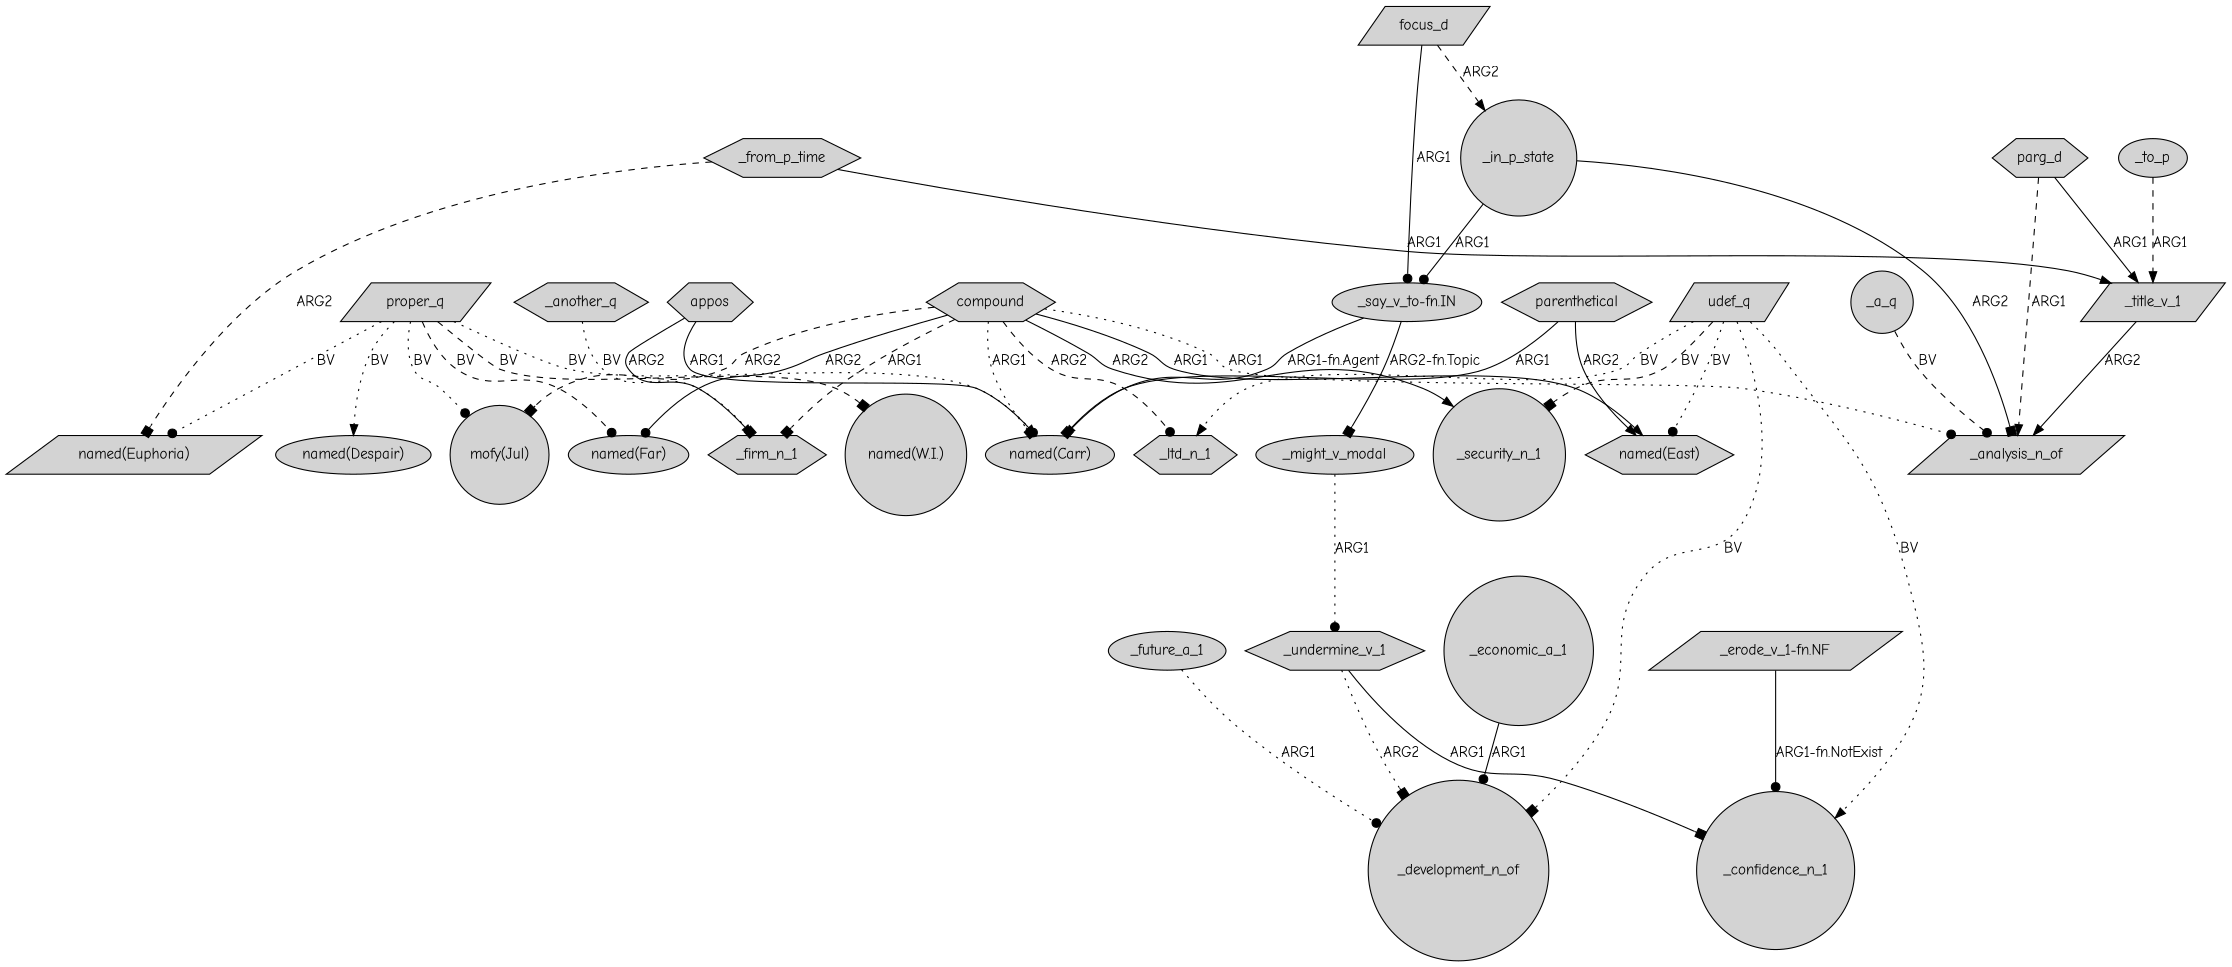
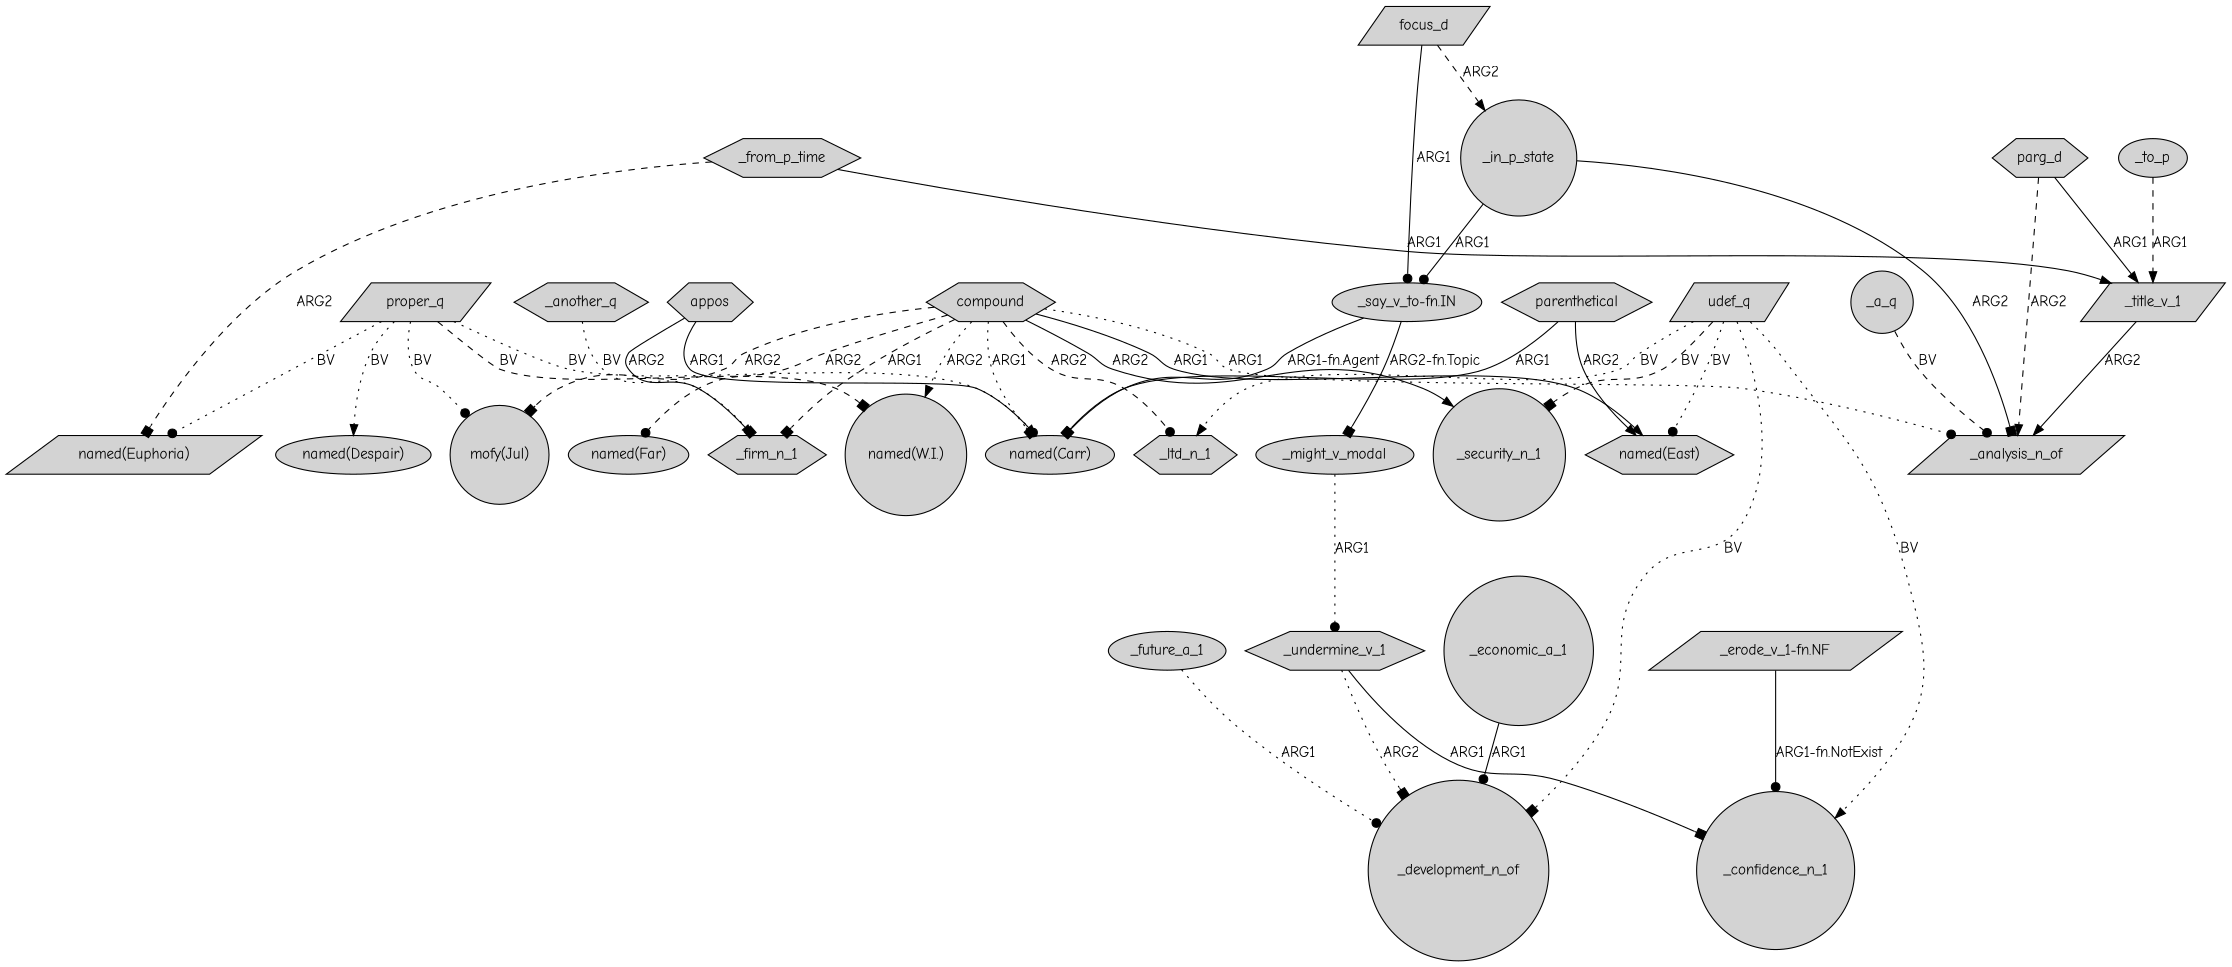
  digraph {
    fontname="Comic Neue"
    node [fontname="Comic Neue" shape=hexagon style=filled]
    edge [arrowhead=normal fontname="Comic Neue" style=solid]
    _another_q
    _firm_n_1
    _title_v_1 [shape=parallelogram]
    parg_d
    _analysis_n_of [shape=parallelogram]
    proper_q [shape=parallelogram]
    "mofy(Jul)" [shape=circle]
    "named(Carr)" [shape=ellipse]
    "named(Far)" [shape=ellipse]
    "named(W.I.)" [shape=circle]
    "named(Euphoria)" [shape=parallelogram]
    "named(Despair)" [shape=ellipse]
    _in_p_state [shape=circle]
    "_say_v_to-fn.IN" [shape=ellipse]
    _might_v_modal [shape=ellipse]
    _future_a_1 [shape=ellipse]
    _development_n_of [shape=circle]
    appos
    _undermine_v_1
    _confidence_n_1 [shape=circle]
    compound
    _security_n_1 [shape=circle]
    "named(East)"
    _ltd_n_1
    _to_p [shape=ellipse]
    focus_d [shape=parallelogram]
    parenthetical
    udef_q [shape=parallelogram]
    _economic_a_1 [shape=circle]
    _a_q [shape=circle]
    "_erode_v_1-fn.NF" [shape=parallelogram]
    _from_p_time
    _another_q -> _firm_n_1 [arrowhead=box label=BV style=dotted]
    _title_v_1 -> _analysis_n_of [label=ARG2]
    parg_d -> _title_v_1 [label=ARG1]
-   parg_d -> _analysis_n_of [label=ARG1 style=dashed]
+   parg_d -> _analysis_n_of [label=ARG2 style=dashed]
    proper_q -> "mofy(Jul)" [arrowhead=dot label=BV style=dotted]
    proper_q -> "named(Carr)" [label=BV style=dotted]
-   proper_q -> "named(Far)" [arrowhead=dot label=BV style=dashed]
    proper_q -> "named(W.I.)" [arrowhead=box label=BV style=dashed]
    proper_q -> "named(Euphoria)" [arrowhead=dot label=BV style=dotted]
    proper_q -> "named(Despair)" [label=BV style=dotted]
    _in_p_state -> _analysis_n_of [arrowhead=box label=ARG2]
    _in_p_state -> "_say_v_to-fn.IN" [arrowhead=dot label=ARG1]
-   "_say_v_to-fn.IN" -> "named(Carr)" [label="ARG1-fn.Agent"]
+   "_say_v_to-fn.IN" -> "named(Carr)" [arrowhead=box label="ARG1-fn.Agent"]
    "_say_v_to-fn.IN" -> _might_v_modal [arrowhead=box label="ARG2-fn.Topic"]
    _might_v_modal -> _undermine_v_1 [arrowhead=dot label=ARG1 style=dotted]
    _future_a_1 -> _development_n_of [arrowhead=dot label=ARG1 style=dotted]
    appos -> _firm_n_1 [label=ARG2]
    appos -> "named(Carr)" [arrowhead=dot label=ARG1]
    _undermine_v_1 -> _development_n_of [arrowhead=box label=ARG2 style=dotted]
    _undermine_v_1 -> _confidence_n_1 [arrowhead=box label=ARG1]
    compound -> _firm_n_1 [arrowhead=box label=ARG1 style=dashed]
    compound -> _analysis_n_of [arrowhead=dot label=ARG1 style=dotted]
    compound -> "mofy(Jul)" [arrowhead=box label=ARG2 style=dashed]
    compound -> "named(Carr)" [arrowhead=box label=ARG1 style=dotted]
-   compound -> "named(Far)" [arrowhead=dot label=ARG2]
+   compound -> "named(Far)" [arrowhead=dot label=ARG2 style=dashed]
+   compound -> "named(W.I.)" [label=ARG2 style=dotted]
    compound -> _security_n_1 [label=ARG2]
    compound -> "named(East)" [label=ARG1]
    compound -> _ltd_n_1 [arrowhead=dot label=ARG2 style=dashed]
    _to_p -> _title_v_1 [label=ARG1 style=dashed]
    focus_d -> _in_p_state [label=ARG2 style=dashed]
    focus_d -> "_say_v_to-fn.IN" [arrowhead=dot label=ARG1]
    parenthetical -> "named(Carr)" [arrowhead=box label=ARG1]
    parenthetical -> "named(East)" [label=ARG2]
    udef_q -> _development_n_of [arrowhead=box label=BV style=dotted]
    udef_q -> _confidence_n_1 [label=BV style=dotted]
    udef_q -> _security_n_1 [arrowhead=box label=BV style=dashed]
    udef_q -> "named(East)" [arrowhead=dot label=BV style=dotted]
    udef_q -> _ltd_n_1 [label=BV style=dotted]
    _economic_a_1 -> _development_n_of [arrowhead=dot label=ARG1]
    _a_q -> _analysis_n_of [arrowhead=dot label=BV style=dashed]
    "_erode_v_1-fn.NF" -> _confidence_n_1 [arrowhead=dot label="ARG1-fn.NotExist"]
    _from_p_time -> _title_v_1 [label=ARG1]
    _from_p_time -> "named(Euphoria)" [arrowhead=box label=ARG2 style=dashed]
  }
